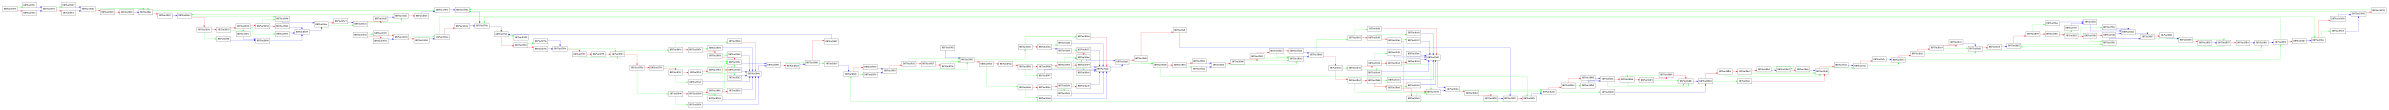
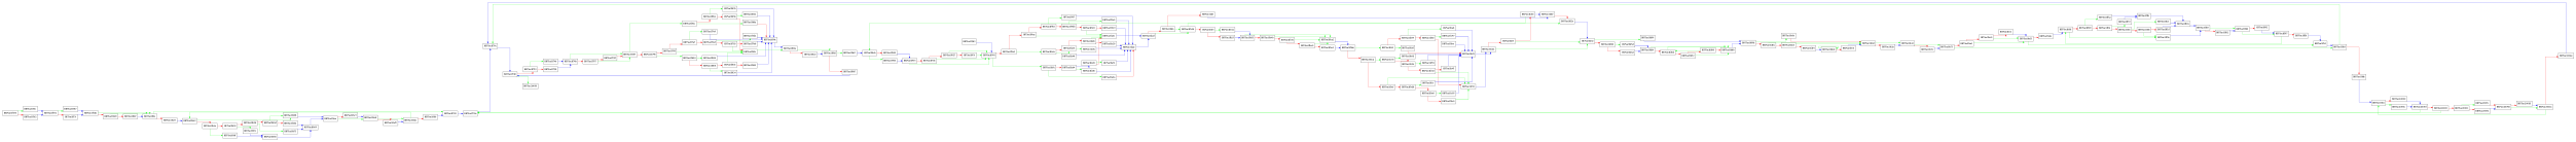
  digraph {
    fontname=Merriweather
    rankdir=LR
    splines=ortho
    node [fontname=Merriweather shape=box]
    edge [color=red fontname=Merriweather]
    BB75ac1f500
    BB75ac1f56e
    BB75ac1f562
    BB75ac1f572
    BB75ac1f587
    BB75ac1f57e
    BB75ac1f58a
    BB75ac1f61c
    BB75ac1f609
    BB75ac1f702
    BB75ac1f627
    BB75ac1f617
    BB75ac1f70a
    BB75ac1f642
    BB75ac1f70c
    BB75ac1f69b
    BB75ac1f64e
    BB75ac1f6ac
    BB75ac1f68f
    BB75ac1f653
    BB75ac1f6cd
    BB75ac1f6c7
    BB75ac1f686
    BB75ac1f67c
    BB75ac1f658
    BB75ac1f669
    BB75ac1f673
    BB75ac1f65d
    BB75ac1f662
    BB75ac1f6dc
    BB75ac1f6d7
    BB75ac1f6f6
    BB75ac1f710
    n34 [label=BB75ac200f0]
    BB75ac1f719
    BB75ac1f746
    BB75ac1f73b
    BB75ac1f74b
    BB75ac1f787
    BB75ac1f757
    BB75ac1f84c
    BB75ac1f79b
    BB75ac1f75f
    BB75ac1f88a
    BB75ac1f854
    BB75ac1f800
    BB75ac1f79f
    BB75ac1f89c
    BB75ac1f876
    BB75ac1f858
    BB75ac1f838
    BB75ac1f808
    BB75ac1f85c
    BB75ac1f7a7
    BB75ac1f824
    BB75ac1f80c
    BB75ac1f89e
    BB75ac1f7e9
    BB75ac1f7af
    BB75ac1f8b1
    BB75ac1f8a3
    BB75ac1f7d2
    BB75ac1f7b3
    BB75ac1f7bb
    BB75ac1f810
    BB75ac1f862
    BB75ac1f8e7
    BB75ac1f8b7
    BB75ac1f8eb
    BB75ac1f910
    BB75ac1f905
    BB75ac1f915
    BB75ac1f991
    BB75ac1f921
    BB75ac1fa5c
    BB75ac1f9a5
    BB75ac1f927
    BB75ac1fa9a
    BB75ac1fa64
    BB75ac1fa0e
    BB75ac1f9aa
    BB75ac1f97e
    BB75ac1f983
    BB75ac1faac
    BB75ac1fa86
    BB75ac1fa69
    BB75ac1fa48
    BB75ac1fa16
    BB75ac1fa6e
    BB75ac1f9b3
    BB75ac1fa34
    BB75ac1fa1b
    BB75ac1faaf
    BB75ac1f9f7
    BB75ac1f9bb
    BB75ac1fb08
    BB75ac1fafa
    BB75ac1f9e0
    BB75ac1f9c0
    BB75ac1f9c9
    BB75ac1fa20
    BB75ac1fa72
    BB75ac1fd2e
    BB75ac1fb15
    BB75ac1faff
    BB75ac1fd32
    BB75ac1fb3a
    BB75ac1fb2f
    BB75ac1fd17
    BB75ac1fd99
    BB75ac1fd38
    BB75ac1fb3f
    n113 [label=BB75ac1ffea2]
    BB75ac1fb4b
    BB75ac1fbb6
    BB75ac1fb51
    BB75ac1fc81
    BB75ac1fbca
    BB75ac1fba0
    BB75ac1fba5
    BB75ac1fcbf
    BB75ac1fc89
    BB75ac1fc33
    BB75ac1fbcf
    BB75ac1fcd1
    BB75ac1fcab
    BB75ac1fc8e
    BB75ac1fc6d
    BB75ac1fc3b
    BB75ac1fc93
    BB75ac1fbd8
    BB75ac1fc59
    BB75ac1fc40
    BB75ac1fcd4
    BB75ac1fc1c
    BB75ac1fbe0
    BB75ac1fd01
    BB75ac1fc05
    BB75ac1fbe5
    BB75ac1fbee
    BB75ac1fc45
    BB75ac1fc97
    BB75ac1fd13
    BB75ac1fd9d
    BB75ac1fd5d
    BB75ac1fd4d
    BB75ac1fe0e
    BB75ac1fdb4
    BB75ac1fd64
    BB75ac1fd8b
    BB75ac1fd6d
    BB75ac1fd72
    BB75ac1fd80
    BB75ac1fe1d
    BB75ac1fdc3
    BB75ac1fe41
    BB75ac1fe2a
    BB75ac1fde5
    BB75ac1fe73
    BB75ac1fe5c
    BB75ac1fded
    BB75ac1fe0c
    BB75ac1ffc8
    BB75ac1fea1
    BB75ac1ffde
    BB75ac1fed3
    BB75ac1fec0
    BB75ac1ffea
    BB75ac1ffc1
    BB75ac1fede
    BB75ac1fece
    BB75ac1fefd
    BB75ac1ff56
    BB75ac1ff09
    BB75ac1ff67
    BB75ac1ff4a
    BB75ac1ff0e
    BB75ac1ff88
    BB75ac1ff82
    BB75ac1ff41
    BB75ac1ff37
    BB75ac1ff13
    BB75ac1ff24
    BB75ac1ff2e
    BB75ac1ff18
    BB75ac1ff1d
    BB75ac1ff97
    BB75ac1ff92
    BB75ac1ffb1
    BB75ac2000c
    BB75ac20000
    BB75ac2000f
    BB75ac20023
    BB75ac20031
    BB75ac2007c
    BB75ac20072
    BB75ac20092
    BB75ac200ca
    BB75ac200b3
    BB75ac200ee
    BB75ac1f500 -> BB75ac1f56e [color=green]
    BB75ac1f500 -> BB75ac1f562
    BB75ac1f56e -> BB75ac1f572 [color=blue]
    BB75ac1f562 -> BB75ac1f572 [color=blue]
    BB75ac1f572 -> BB75ac1f587 [color=green]
    BB75ac1f572 -> BB75ac1f57e
    BB75ac1f587 -> BB75ac1f58a [color=blue]
    BB75ac1f57e -> BB75ac1f58a [color=blue]
    BB75ac1f58a -> BB75ac1f61c [color=green]
    BB75ac1f58a -> BB75ac1f609
    BB75ac1f61c -> BB75ac1f702 [color=green]
    BB75ac1f61c -> BB75ac1f627
    BB75ac1f609 -> BB75ac1f61c [color=green]
    BB75ac1f609 -> BB75ac1f617
    BB75ac1f702 -> BB75ac1f70a [color=blue]
    BB75ac1f627 -> BB75ac1f642 [color=blue]
    BB75ac1f617 -> BB75ac1f61c [color=blue]
    BB75ac1f70a -> BB75ac1f70c [color=blue]
    BB75ac1f642 -> BB75ac1f69b [color=green]
    BB75ac1f642 -> BB75ac1f64e
    BB75ac1f70c -> BB75ac1f710 [color=blue]
    BB75ac1f69b -> BB75ac1f6ac [color=blue]
    BB75ac1f64e -> BB75ac1f68f [color=green]
    BB75ac1f64e -> BB75ac1f653
    BB75ac1f6ac -> BB75ac1f6cd [color=green]
    BB75ac1f6ac -> BB75ac1f6c7
    BB75ac1f68f -> BB75ac1f686 [color=blue]
    BB75ac1f653 -> BB75ac1f67c [color=green]
    BB75ac1f653 -> BB75ac1f658
    BB75ac1f6cd -> BB75ac1f6dc [color=green]
    BB75ac1f6cd -> BB75ac1f6d7
    BB75ac1f6c7 -> BB75ac1f6cd [color=blue]
    BB75ac1f686 -> BB75ac1f669 [color=blue]
    BB75ac1f67c -> BB75ac1f686 [color=blue]
    BB75ac1f658 -> BB75ac1f673 [color=green]
    BB75ac1f658 -> BB75ac1f65d
    BB75ac1f669 -> BB75ac1f6ac [color=blue]
    BB75ac1f673 -> BB75ac1f669 [color=blue]
    BB75ac1f65d -> BB75ac1f69b [color=green]
    BB75ac1f65d -> BB75ac1f662
    BB75ac1f662 -> BB75ac1f669 [color=blue]
    BB75ac1f6dc -> BB75ac1f642 [color=green]
    BB75ac1f6dc -> BB75ac1f6f6
    BB75ac1f6d7 -> BB75ac1f6dc [color=blue]
    BB75ac1f6f6 -> BB75ac1f702 [color=blue]
    BB75ac1f710 -> n34 [color=green]
    BB75ac1f710 -> BB75ac1f719
    BB75ac1f719 -> BB75ac1f746 [color=green]
    BB75ac1f719 -> BB75ac1f73b
    BB75ac1f746 -> BB75ac1f74b [color=blue]
    BB75ac1f73b -> BB75ac1f74b [color=blue]
    BB75ac1f74b -> BB75ac1f787 [color=green]
    BB75ac1f74b -> BB75ac1f757
    BB75ac1f787 -> BB75ac1f84c [color=green]
    BB75ac1f787 -> BB75ac1f79b
    BB75ac1f757 -> BB75ac1f787 [color=green]
    BB75ac1f757 -> BB75ac1f75f
    BB75ac1f84c -> BB75ac1f88a [color=green]
    BB75ac1f84c -> BB75ac1f854
    BB75ac1f79b -> BB75ac1f800 [color=green]
    BB75ac1f79b -> BB75ac1f79f
    BB75ac1f75f -> BB75ac1f787
    BB75ac1f88a -> BB75ac1f89c
    BB75ac1f854 -> BB75ac1f876 [color=green]
    BB75ac1f854 -> BB75ac1f858
    BB75ac1f800 -> BB75ac1f838 [color=green]
    BB75ac1f800 -> BB75ac1f808
    BB75ac1f79f -> BB75ac1f85c [color=green]
    BB75ac1f79f -> BB75ac1f7a7
    BB75ac1f89c -> BB75ac1f89e [color=blue]
    BB75ac1f876 -> BB75ac1f89c [color=blue]
    BB75ac1f858 -> BB75ac1f85c
    BB75ac1f858 -> BB75ac1f862 [color=green]
    BB75ac1f838 -> BB75ac1f89c [color=blue]
    BB75ac1f808 -> BB75ac1f824 [color=green]
    BB75ac1f808 -> BB75ac1f80c
-   BB75ac1f85c -> BB75ac1f89e [color=blue]
+   BB75ac1f85c -> BB75ac1f89e [color=green]
    BB75ac1f7a7 -> BB75ac1f7e9 [color=green]
    BB75ac1f7a7 -> BB75ac1f7af
    BB75ac1f824 -> BB75ac1f89c [color=blue]
    BB75ac1f80c -> BB75ac1f85c [color=green]
    BB75ac1f80c -> BB75ac1f810
    BB75ac1f89e -> BB75ac1f8b1 [color=green]
    BB75ac1f89e -> BB75ac1f8a3
    BB75ac1f7e9 -> BB75ac1f89c [color=blue]
    BB75ac1f7af -> BB75ac1f7d2 [color=green]
    BB75ac1f7af -> BB75ac1f7b3
    BB75ac1f8b1 -> BB75ac1f8e7 [color=green]
    BB75ac1f8b1 -> BB75ac1f8b7
    BB75ac1f8a3 -> BB75ac1f8b1 [color=blue]
    BB75ac1f7d2 -> BB75ac1f89c [color=blue]
    BB75ac1f7b3 -> BB75ac1f85c [color=green]
    BB75ac1f7b3 -> BB75ac1f7bb
    BB75ac1f7bb -> BB75ac1f89c [color=blue]
    BB75ac1f810 -> BB75ac1f89c [color=blue]
    BB75ac1f862 -> BB75ac1f89c [color=blue]
    BB75ac1f8e7 -> BB75ac1f8eb [color=blue]
    BB75ac1f8b7 -> BB75ac1f710 [color=blue]
    BB75ac1f8eb -> BB75ac1f910 [color=green]
    BB75ac1f8eb -> BB75ac1f905
    BB75ac1f910 -> BB75ac1f915 [color=blue]
    BB75ac1f905 -> BB75ac1f915 [color=blue]
    BB75ac1f915 -> BB75ac1f991 [color=green]
    BB75ac1f915 -> BB75ac1f921
    BB75ac1f991 -> BB75ac1fa5c [color=green]
    BB75ac1f991 -> BB75ac1f9a5
    BB75ac1f921 -> BB75ac1f991 [color=green]
    BB75ac1f921 -> BB75ac1f927
    BB75ac1fa5c -> BB75ac1fa9a [color=green]
    BB75ac1fa5c -> BB75ac1fa64
    BB75ac1f9a5 -> BB75ac1fa0e [color=green]
    BB75ac1f9a5 -> BB75ac1f9aa
    BB75ac1f927 -> BB75ac1f991 [color=green]
    BB75ac1f927 -> BB75ac1f97e
    BB75ac1fa9a -> BB75ac1faac
    BB75ac1fa64 -> BB75ac1fa86 [color=green]
    BB75ac1fa64 -> BB75ac1fa69 [color=blue]
    BB75ac1fa0e -> BB75ac1fa48 [color=green]
    BB75ac1fa0e -> BB75ac1fa16
    BB75ac1f9aa -> BB75ac1fa6e [color=green]
    BB75ac1f9aa -> BB75ac1f9b3
    BB75ac1f97e -> BB75ac1f991 [color=green]
    BB75ac1f983 -> BB75ac1f991 [color=blue]
    BB75ac1faac -> BB75ac1faaf [color=blue]
    BB75ac1fa86 -> BB75ac1faac [color=blue]
    BB75ac1fa69 -> BB75ac1fa6e
    BB75ac1fa69 -> BB75ac1fa72 [color=green]
    BB75ac1fa48 -> BB75ac1faac [color=blue]
    BB75ac1fa16 -> BB75ac1fa34 [color=green]
    BB75ac1fa16 -> BB75ac1fa1b
    BB75ac1fa6e -> BB75ac1faaf [color=blue]
    BB75ac1f9b3 -> BB75ac1f9f7 [color=green]
    BB75ac1f9b3 -> BB75ac1f9bb
    BB75ac1fa34 -> BB75ac1faac [color=blue]
    BB75ac1fa1b -> BB75ac1fa6e [color=green]
    BB75ac1fa1b -> BB75ac1fa20
    BB75ac1faaf -> BB75ac1fb08 [color=green]
    BB75ac1faaf -> BB75ac1fafa
    BB75ac1f9f7 -> BB75ac1faac [color=blue]
    BB75ac1f9bb -> BB75ac1f9e0 [color=green]
    BB75ac1f9bb -> BB75ac1f9c0
    BB75ac1fb08 -> BB75ac1fd2e [color=green]
    BB75ac1fb08 -> BB75ac1fb15
    BB75ac1fafa -> BB75ac1fb08 [color=green]
    BB75ac1fafa -> BB75ac1faff
    BB75ac1f9e0 -> BB75ac1faac [color=blue]
    BB75ac1f9c0 -> BB75ac1fa6e [color=green]
    BB75ac1f9c0 -> BB75ac1f9c9
    BB75ac1f9c9 -> BB75ac1faac [color=blue]
    BB75ac1fa20 -> BB75ac1faac [color=blue]
    BB75ac1fa72 -> BB75ac1faac [color=blue]
    BB75ac1fd2e -> BB75ac1fd32 [color=blue]
    BB75ac1fb15 -> BB75ac1fb3a [color=green]
    BB75ac1fb15 -> BB75ac1fb2f
    BB75ac1faff -> BB75ac1fd17 [color=blue]
    BB75ac1fd32 -> BB75ac1fd99 [color=green]
    BB75ac1fd32 -> BB75ac1fd38
    BB75ac1fb3a -> BB75ac1fb3f [color=blue]
    BB75ac1fb2f -> BB75ac1fb3f [color=blue]
-   BB75ac1fd17 -> BB75ac1f8eb [color=green]
+   BB75ac1fd13 -> BB75ac1f8eb [color=green]
    BB75ac1fd17 -> BB75ac1fd2e
    BB75ac1fd99 -> BB75ac1fd9d [color=blue]
    BB75ac1fd38 -> BB75ac1fd5d [color=green]
    BB75ac1fd38 -> BB75ac1fd4d
    BB75ac1fb3f -> n113 [color=green]
    BB75ac1fb3f -> BB75ac1fb4b
    n113 -> BB75ac1fbb6 [color=blue]
    BB75ac1fb4b -> n113 [color=green]
    BB75ac1fb4b -> BB75ac1fb51
    BB75ac1fbb6 -> BB75ac1fc81 [color=green]
    BB75ac1fbb6 -> BB75ac1fbca
    BB75ac1fb51 -> n113 [color=green]
    BB75ac1fb51 -> BB75ac1fba0
    BB75ac1fc81 -> BB75ac1fcbf [color=green]
    BB75ac1fc81 -> BB75ac1fc89
    BB75ac1fbca -> BB75ac1fc33 [color=green]
    BB75ac1fbca -> BB75ac1fbcf
    BB75ac1fba0 -> n113 [color=green]
    BB75ac1fba0 -> BB75ac1fba5
    BB75ac1fba5 -> BB75ac1fbb6 [color=blue]
    BB75ac1fcbf -> BB75ac1fcd1
    BB75ac1fc89 -> BB75ac1fcab [color=green]
    BB75ac1fc89 -> BB75ac1fc8e
    BB75ac1fc33 -> BB75ac1fc6d [color=green]
    BB75ac1fc33 -> BB75ac1fc3b
    BB75ac1fbcf -> BB75ac1fc93 [color=green]
    BB75ac1fbcf -> BB75ac1fbd8
    BB75ac1fcd1 -> BB75ac1fcd4 [color=blue]
    BB75ac1fcab -> BB75ac1fcd1 [color=blue]
    BB75ac1fc8e -> BB75ac1fc93
    BB75ac1fc8e -> BB75ac1fc97 [color=green]
    BB75ac1fc6d -> BB75ac1fcd1 [color=blue]
    BB75ac1fc3b -> BB75ac1fc59 [color=green]
    BB75ac1fc3b -> BB75ac1fc40
    BB75ac1fc93 -> BB75ac1fcd4 [color=blue]
    BB75ac1fbd8 -> BB75ac1fc1c [color=green]
    BB75ac1fbd8 -> BB75ac1fbe0
    BB75ac1fc59 -> BB75ac1fcd1 [color=blue]
    BB75ac1fc40 -> BB75ac1fc93 [color=green]
    BB75ac1fc40 -> BB75ac1fc45
    BB75ac1fcd4 -> BB75ac1fd32 [color=green]
    BB75ac1fcd4 -> BB75ac1fd01
    BB75ac1fc1c -> BB75ac1fcd1 [color=blue]
    BB75ac1fbe0 -> BB75ac1fc05 [color=green]
    BB75ac1fbe0 -> BB75ac1fbe5
    BB75ac1fd01 -> BB75ac1fd32 [color=green]
    BB75ac1fd01 -> BB75ac1fd13
    BB75ac1fc05 -> BB75ac1fcd1 [color=blue]
    BB75ac1fbe5 -> BB75ac1fc93 [color=green]
    BB75ac1fbee -> BB75ac1fcd1 [color=blue]
    BB75ac1fc45 -> BB75ac1fcd1 [color=blue]
    BB75ac1fc97 -> BB75ac1fcd1 [color=blue]
    BB75ac1fd13 -> BB75ac1fd17 [color=blue]
    BB75ac1fd9d -> BB75ac1fe0e [color=green]
    BB75ac1fd9d -> BB75ac1fdb4
    BB75ac1fd5d -> BB75ac1fd64 [color=blue]
    BB75ac1fd4d -> BB75ac1fd64 [color=blue]
    BB75ac1fe0e -> BB75ac1fe1d
    BB75ac1fdb4 -> BB75ac1fe1d [color=green]
    BB75ac1fdb4 -> BB75ac1fdc3
    BB75ac1fd64 -> BB75ac1fd8b [color=green]
    BB75ac1fd64 -> BB75ac1fd6d
    BB75ac1fd8b -> BB75ac1fd9d [color=blue]
    BB75ac1fd6d -> BB75ac1fd8b [color=green]
    BB75ac1fd6d -> BB75ac1fd72
    BB75ac1fd72 -> BB75ac1fd8b [color=green]
    BB75ac1fd72 -> BB75ac1fd80
    BB75ac1fd80 -> BB75ac1fd8b
    BB75ac1fd80 -> BB75ac1fd6d [color=green]
    BB75ac1fe1d -> BB75ac1fe41 [color=green]
    BB75ac1fe1d -> BB75ac1fe2a
    BB75ac1fdc3 -> BB75ac1fe1d [color=green]
    BB75ac1fdc3 -> BB75ac1fde5
    BB75ac1fe41 -> BB75ac1fe73 [color=green]
    BB75ac1fe41 -> BB75ac1fe5c
    BB75ac1fe2a -> BB75ac1fe41 [color=blue]
    BB75ac1fde5 -> BB75ac1fded [color=blue]
    BB75ac1fe73 -> BB75ac1ffc8 [color=green]
    BB75ac1fe73 -> BB75ac1fea1
    BB75ac1fe5c -> BB75ac1fe73 [color=blue]
    BB75ac1fded -> BB75ac1fded [color=green]
    BB75ac1fded -> BB75ac1fe0c
    BB75ac1fe0c -> BB75ac1fe1d [color=blue]
    BB75ac1ffc8 -> BB75ac1f70c [color=green]
    BB75ac1ffc8 -> BB75ac1ffde
    BB75ac1fea1 -> BB75ac1fed3 [color=green]
    BB75ac1fea1 -> BB75ac1fec0
    BB75ac1ffde -> BB75ac1ffea [color=blue]
    BB75ac1fed3 -> BB75ac1ffc1 [color=green]
    BB75ac1fed3 -> BB75ac1fede
    BB75ac1fec0 -> BB75ac1fed3 [color=green]
    BB75ac1fec0 -> BB75ac1fece
    BB75ac1ffea -> BB75ac2000c [color=green]
    BB75ac1ffea -> BB75ac20000
    BB75ac1ffc1 -> BB75ac1ffc8 [color=blue]
    BB75ac1fede -> BB75ac1fefd [color=blue]
    BB75ac1fece -> BB75ac1fed3 [color=blue]
    BB75ac1fefd -> BB75ac1ff56 [color=green]
    BB75ac1fefd -> BB75ac1ff09
    BB75ac1ff56 -> BB75ac1ff67 [color=blue]
    BB75ac1ff09 -> BB75ac1ff4a [color=green]
    BB75ac1ff09 -> BB75ac1ff0e
    BB75ac1ff67 -> BB75ac1ff88 [color=green]
    BB75ac1ff67 -> BB75ac1ff82
    BB75ac1ff4a -> BB75ac1ff41 [color=blue]
    BB75ac1ff0e -> BB75ac1ff37 [color=green]
    BB75ac1ff0e -> BB75ac1ff13
    BB75ac1ff88 -> BB75ac1ff97 [color=green]
    BB75ac1ff88 -> BB75ac1ff92
    BB75ac1ff82 -> BB75ac1ff88 [color=blue]
    BB75ac1ff41 -> BB75ac1ff24 [color=blue]
    BB75ac1ff37 -> BB75ac1ff41 [color=blue]
    BB75ac1ff13 -> BB75ac1ff2e [color=green]
    BB75ac1ff13 -> BB75ac1ff18
    BB75ac1ff24 -> BB75ac1ff67 [color=blue]
    BB75ac1ff2e -> BB75ac1ff24 [color=blue]
    BB75ac1ff18 -> BB75ac1ff56 [color=green]
    BB75ac1ff18 -> BB75ac1ff1d
    BB75ac1ff1d -> BB75ac1ff24 [color=blue]
    BB75ac1ff97 -> BB75ac1fefd [color=green]
    BB75ac1ff97 -> BB75ac1ffb1
    BB75ac1ff92 -> BB75ac1ff97 [color=blue]
    BB75ac1ffb1 -> BB75ac1ffc1 [color=blue]
    BB75ac2000c -> BB75ac2000f [color=blue]
    BB75ac20000 -> BB75ac2000f [color=blue]
    BB75ac2000f -> BB75ac1f70a [color=green]
    BB75ac2000f -> BB75ac20023
    BB75ac20023 -> BB75ac1f70a [color=green]
+   BB75ac20023 -> BB75ac20031
    BB75ac20031 -> BB75ac2007c [color=green]
    BB75ac20031 -> BB75ac20072
    BB75ac2007c -> BB75ac20092
    BB75ac20072 -> BB75ac20092 [color=blue]
    BB75ac20092 -> BB75ac200ca [color=green]
    BB75ac20092 -> BB75ac200b3
    BB75ac200ca -> BB75ac1ffea [color=green]
    BB75ac200ca -> BB75ac200ee
    BB75ac200b3 -> BB75ac200ca [color=blue]
    BB75ac200ee -> BB75ac1f70c [color=blue]
  }
